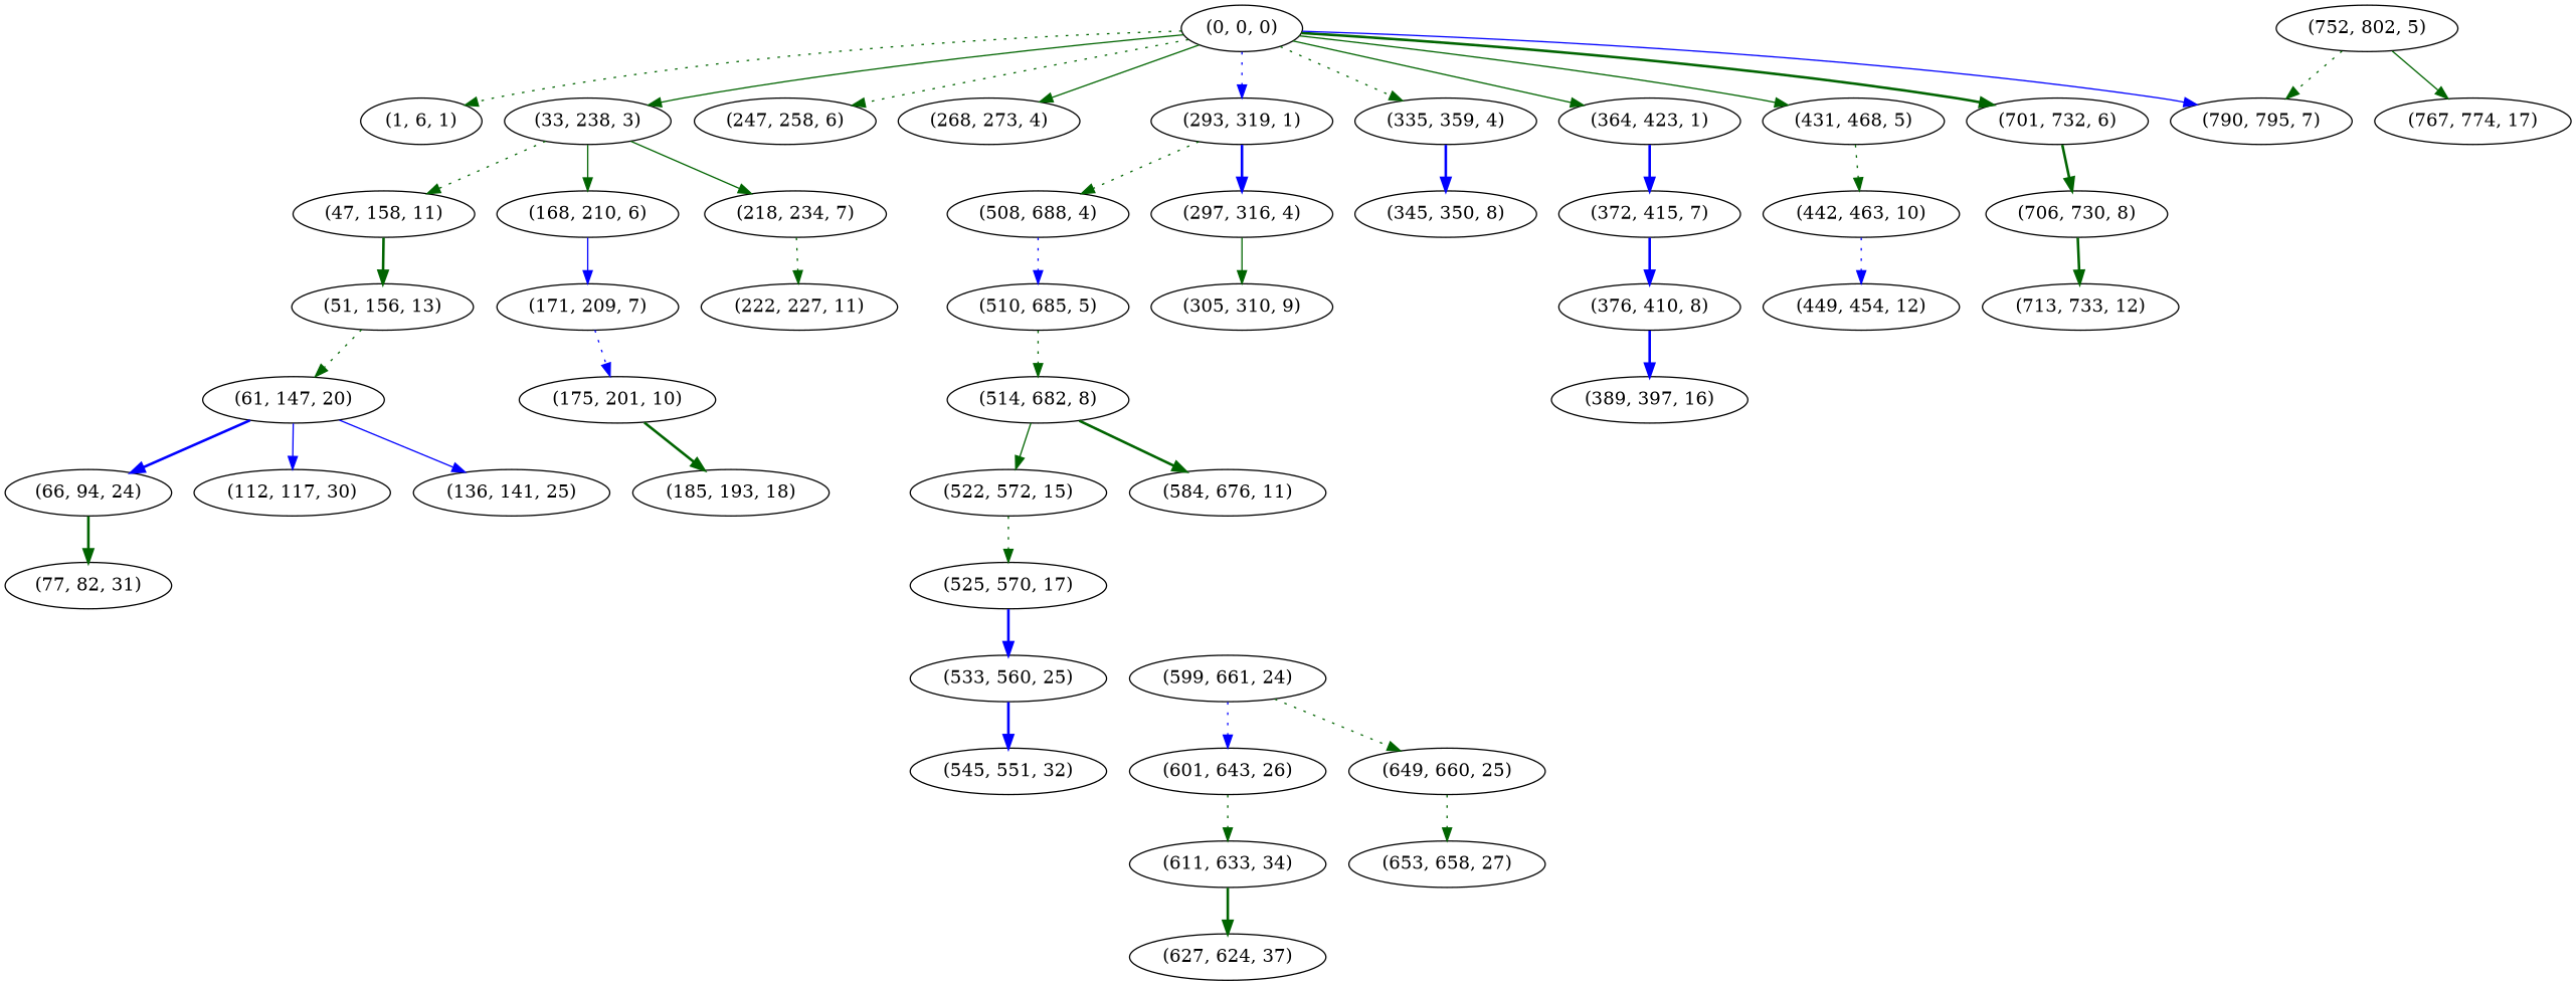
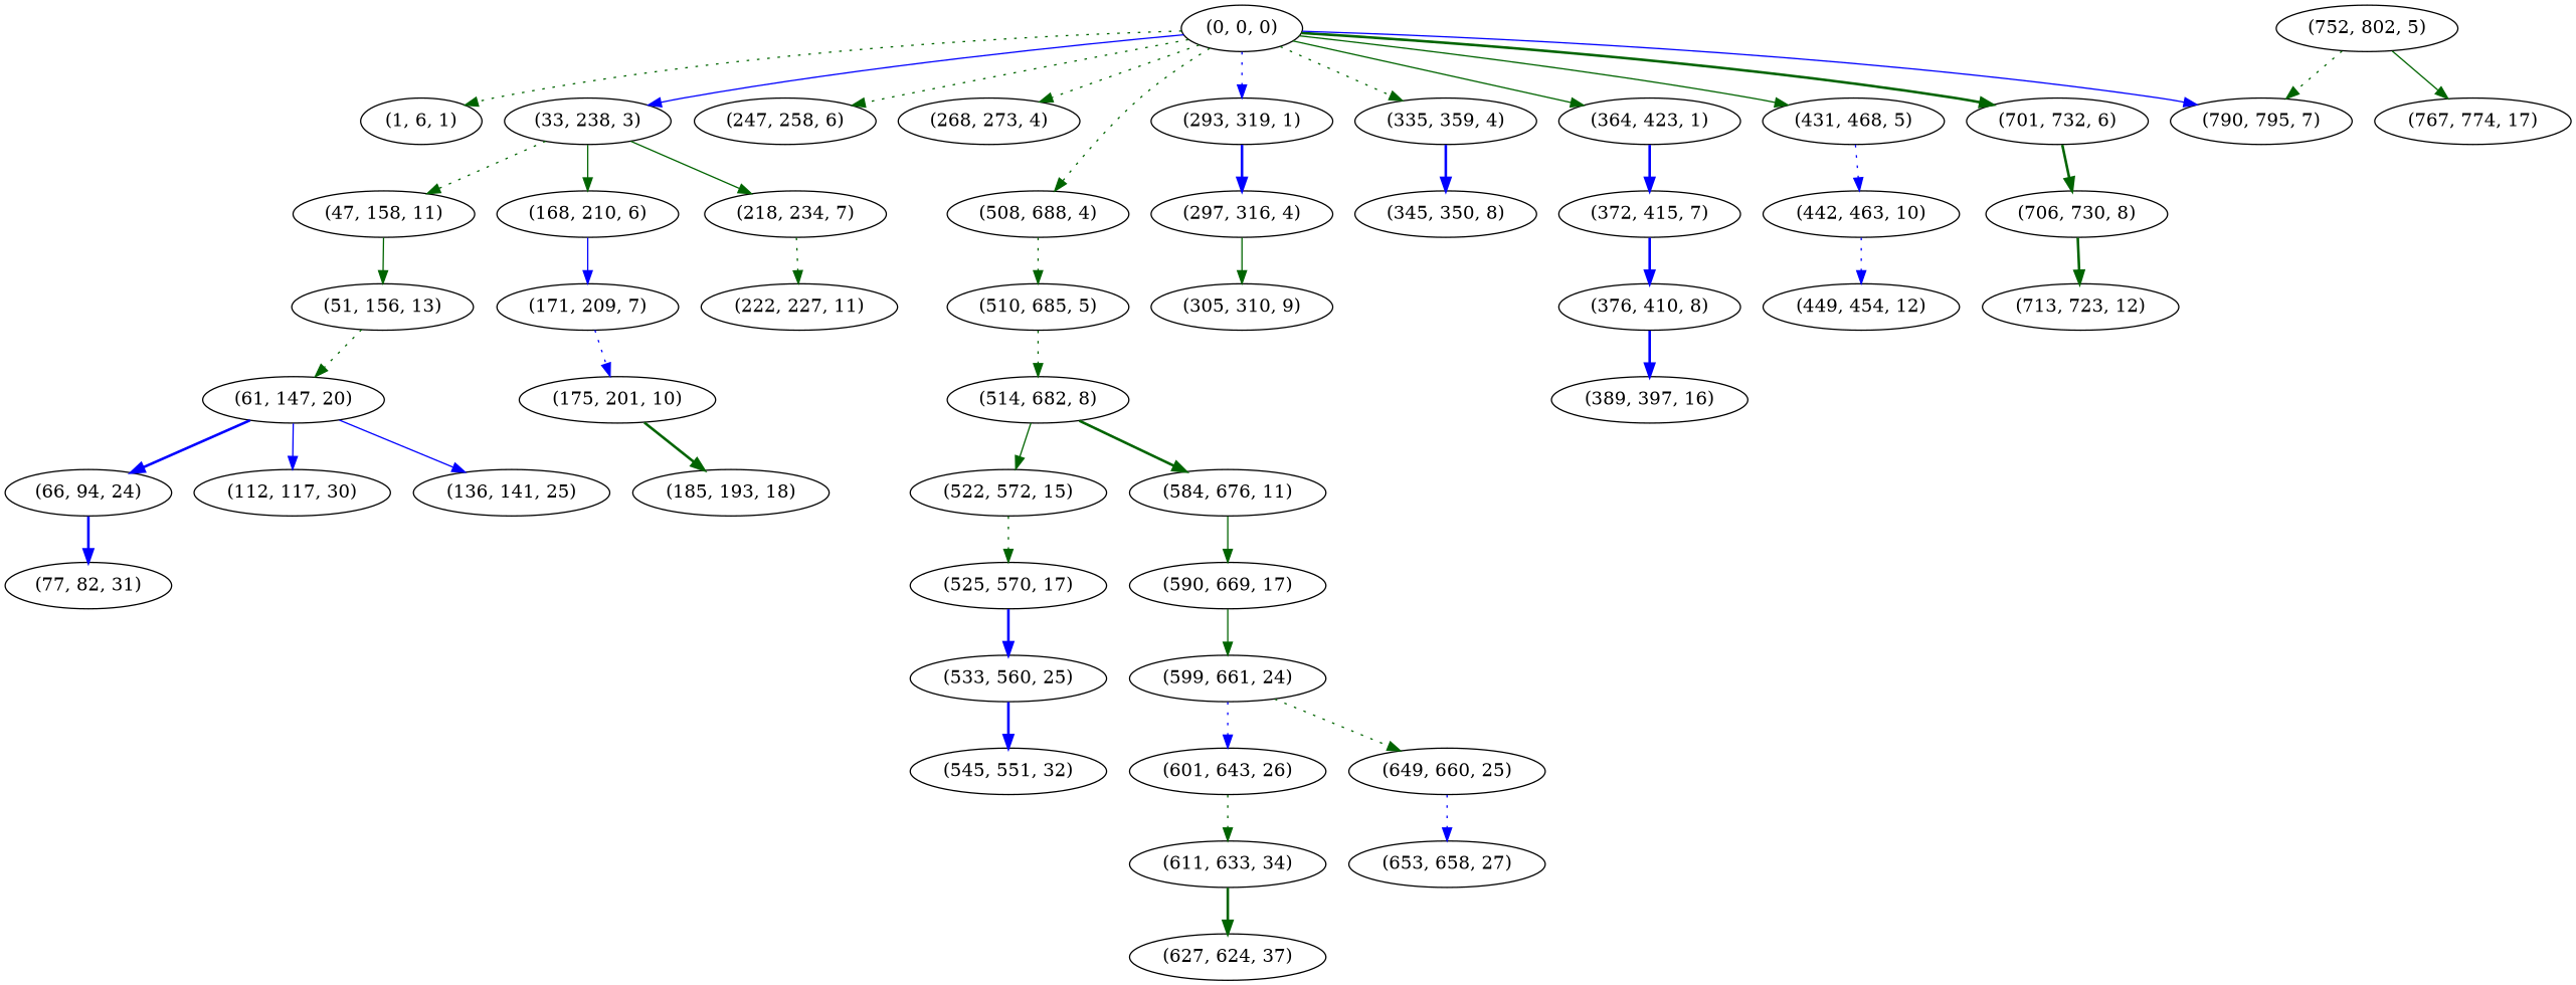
  digraph {
    edge [color=darkgreen style=dotted]
    "(0, 0, 0)"
    "(1, 6, 1)"
    "(33, 238, 3)"
    "(247, 258, 6)"
    "(268, 273, 4)"
    "(293, 319, 1)"
    "(335, 359, 4)"
    "(364, 423, 1)"
    "(431, 468, 5)"
    "(508, 688, 4)"
    "(701, 732, 6)"
    "(790, 795, 7)"
    "(47, 158, 11)"
    "(168, 210, 6)"
    "(218, 234, 7)"
    "(297, 316, 4)"
    "(345, 350, 8)"
    "(372, 415, 7)"
    "(442, 463, 10)"
    "(510, 685, 5)"
    "(706, 730, 8)"
    "(752, 802, 5)"
    "(767, 774, 17)"
    "(51, 156, 13)"
    "(171, 209, 7)"
    "(222, 227, 11)"
    "(61, 147, 20)"
    "(66, 94, 24)"
    "(112, 117, 30)"
    "(136, 141, 25)"
    "(77, 82, 31)"
    "(175, 201, 10)"
    "(185, 193, 18)"
    "(305, 310, 9)"
    "(376, 410, 8)"
    "(389, 397, 16)"
    "(449, 454, 12)"
    "(514, 682, 8)"
    "(522, 572, 15)"
    "(584, 676, 11)"
    "(525, 570, 17)"
+   "(590, 669, 17)"
    "(533, 560, 25)"
    "(545, 551, 32)"
    "(599, 661, 24)"
    "(601, 643, 26)"
    "(649, 660, 25)"
    "(611, 633, 34)"
    "(653, 658, 27)"
    n50 [label="(627, 624, 37)"]
-   "(713, 723, 12)" [label="(713, 733, 12)"]
+   "(713, 723, 12)"
    "(0, 0, 0)" -> "(1, 6, 1)"
-   "(0, 0, 0)" -> "(33, 238, 3)" [style=solid]
+   "(0, 0, 0)" -> "(33, 238, 3)" [color=blue style=solid]
    "(0, 0, 0)" -> "(247, 258, 6)"
-   "(0, 0, 0)" -> "(268, 273, 4)" [style=solid]
+   "(0, 0, 0)" -> "(268, 273, 4)"
    "(0, 0, 0)" -> "(293, 319, 1)" [color=blue]
    "(0, 0, 0)" -> "(335, 359, 4)"
    "(0, 0, 0)" -> "(364, 423, 1)" [style=solid]
    "(0, 0, 0)" -> "(431, 468, 5)" [style=solid]
-   "(293, 319, 1)" -> "(508, 688, 4)"
+   "(0, 0, 0)" -> "(508, 688, 4)"
    "(0, 0, 0)" -> "(701, 732, 6)" [style=bold]
    "(0, 0, 0)" -> "(790, 795, 7)" [color=blue style=solid]
    "(33, 238, 3)" -> "(47, 158, 11)"
    "(33, 238, 3)" -> "(168, 210, 6)" [style=solid]
    "(33, 238, 3)" -> "(218, 234, 7)" [style=solid]
    "(293, 319, 1)" -> "(297, 316, 4)" [color=blue style=bold]
    "(335, 359, 4)" -> "(345, 350, 8)" [color=blue style=bold]
    "(364, 423, 1)" -> "(372, 415, 7)" [color=blue style=bold]
-   "(431, 468, 5)" -> "(442, 463, 10)"
-   "(508, 688, 4)" -> "(510, 685, 5)" [color=blue]
+   "(431, 468, 5)" -> "(442, 463, 10)" [color=blue]
+   "(508, 688, 4)" -> "(510, 685, 5)"
    "(701, 732, 6)" -> "(706, 730, 8)" [style=bold]
-   "(47, 158, 11)" -> "(51, 156, 13)" [style=bold]
+   "(47, 158, 11)" -> "(51, 156, 13)" [style=solid]
    "(168, 210, 6)" -> "(171, 209, 7)" [color=blue style=solid]
    "(218, 234, 7)" -> "(222, 227, 11)"
    "(297, 316, 4)" -> "(305, 310, 9)" [style=solid]
    "(372, 415, 7)" -> "(376, 410, 8)" [color=blue style=bold]
    "(442, 463, 10)" -> "(449, 454, 12)" [color=blue]
    "(510, 685, 5)" -> "(514, 682, 8)"
    "(706, 730, 8)" -> "(713, 723, 12)" [style=bold]
    "(752, 802, 5)" -> "(790, 795, 7)"
    "(752, 802, 5)" -> "(767, 774, 17)" [style=solid]
    "(51, 156, 13)" -> "(61, 147, 20)"
    "(171, 209, 7)" -> "(175, 201, 10)" [color=blue]
    "(61, 147, 20)" -> "(66, 94, 24)" [color=blue style=bold]
    "(61, 147, 20)" -> "(112, 117, 30)" [color=blue style=solid]
    "(61, 147, 20)" -> "(136, 141, 25)" [color=blue style=solid]
-   "(66, 94, 24)" -> "(77, 82, 31)" [style=bold]
+   "(66, 94, 24)" -> "(77, 82, 31)" [color=blue style=bold]
    "(175, 201, 10)" -> "(185, 193, 18)" [style=bold]
    "(376, 410, 8)" -> "(389, 397, 16)" [color=blue style=bold]
    "(514, 682, 8)" -> "(522, 572, 15)" [style=solid]
    "(514, 682, 8)" -> "(584, 676, 11)" [style=bold]
    "(522, 572, 15)" -> "(525, 570, 17)"
+   "(584, 676, 11)" -> "(590, 669, 17)" [style=solid]
    "(525, 570, 17)" -> "(533, 560, 25)" [color=blue style=bold]
+   "(590, 669, 17)" -> "(599, 661, 24)" [style=solid]
    "(533, 560, 25)" -> "(545, 551, 32)" [color=blue style=bold]
    "(599, 661, 24)" -> "(601, 643, 26)" [color=blue]
    "(599, 661, 24)" -> "(649, 660, 25)"
    "(601, 643, 26)" -> "(611, 633, 34)"
-   "(649, 660, 25)" -> "(653, 658, 27)"
+   "(649, 660, 25)" -> "(653, 658, 27)" [color=blue]
    "(611, 633, 34)" -> n50 [style=bold]
  }
